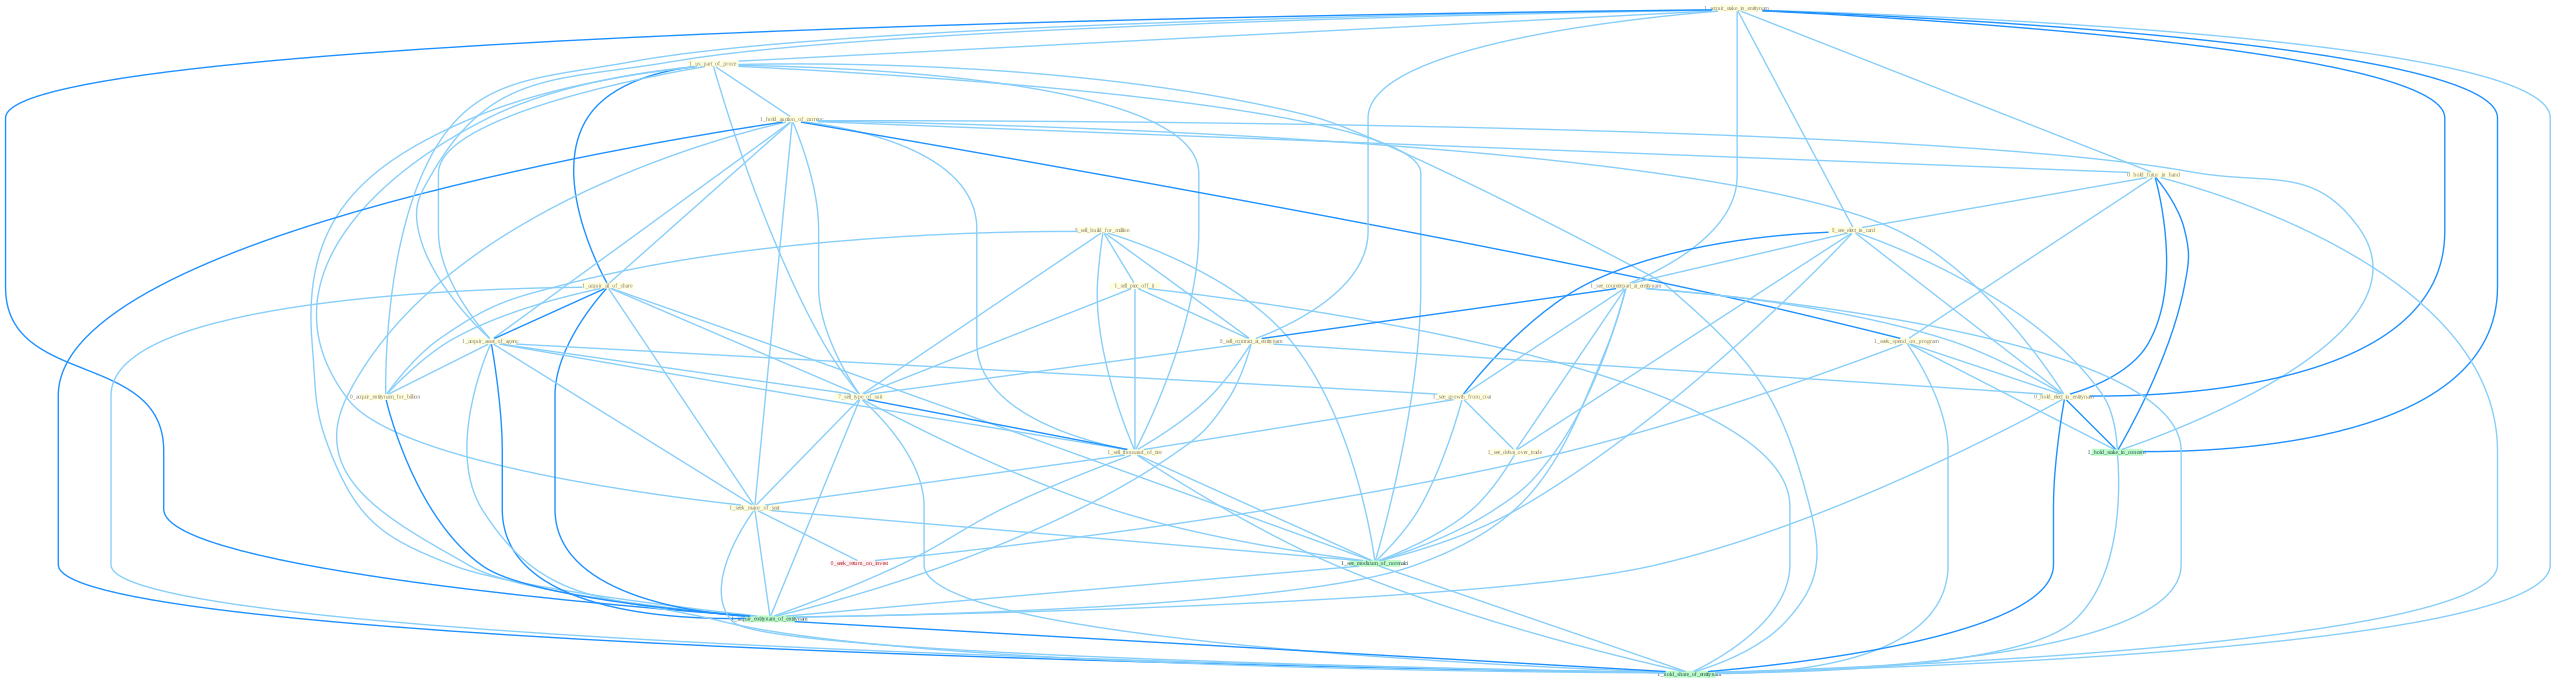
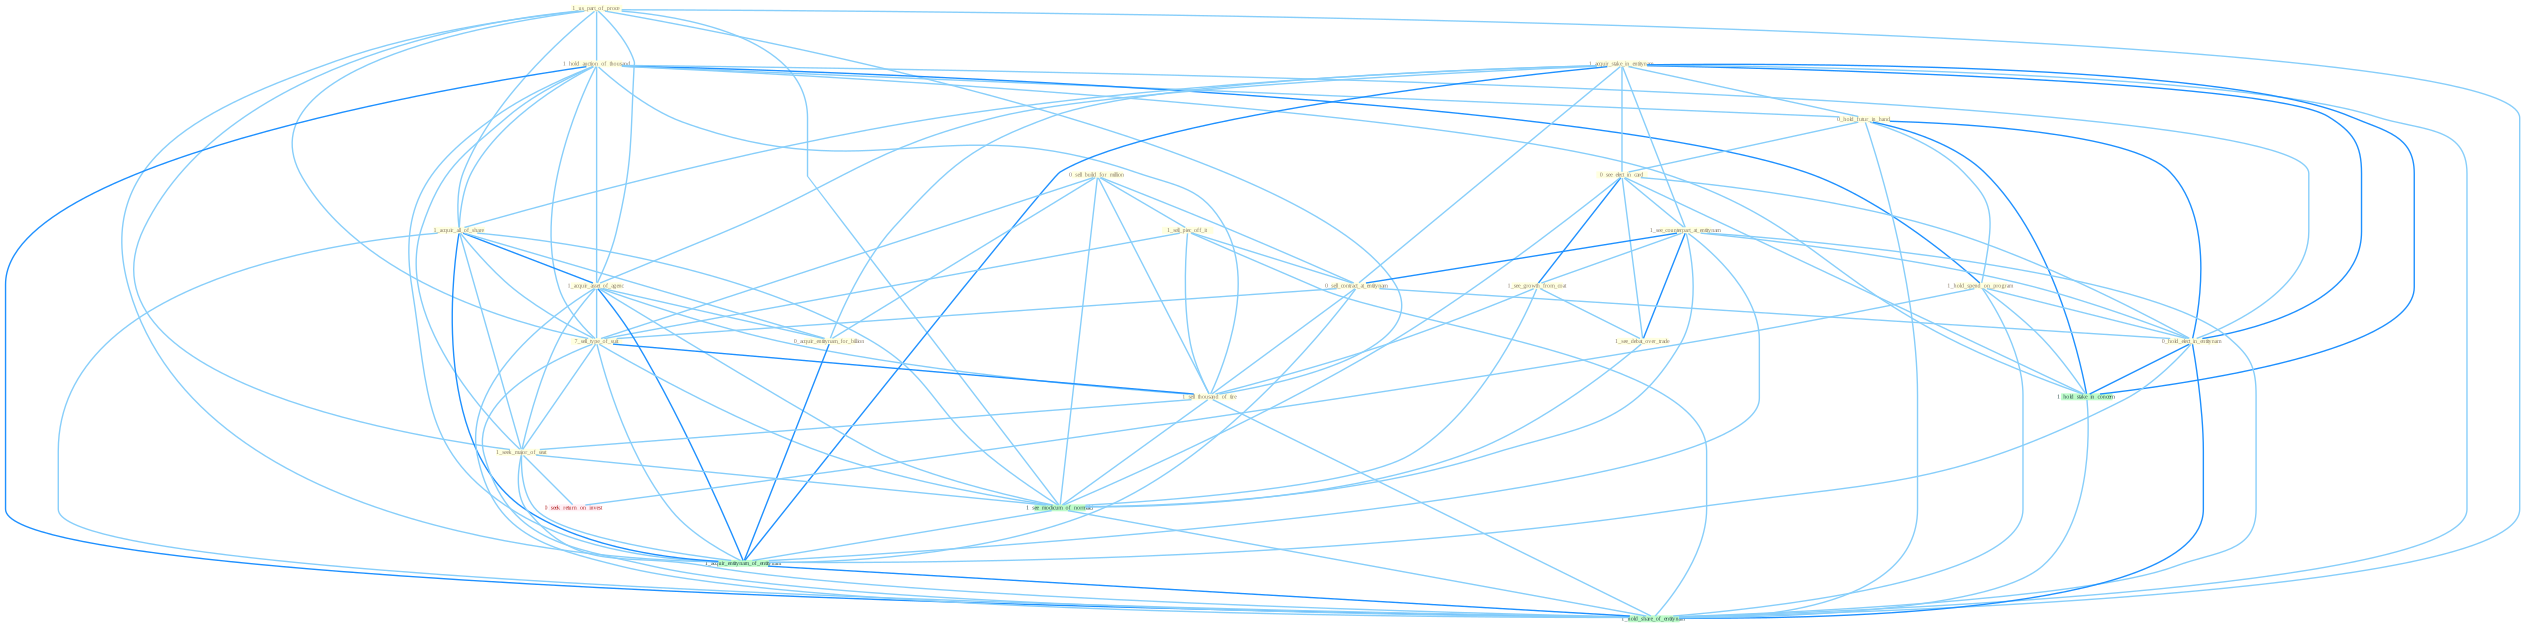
  graph {
    fontname="Liberation Serif"
    node [color="#ffffe0" fixedsize=true fontcolor="#8b7d6b" fontname="Liberation Serif" fontsize=4 shape=polygon style=filled]
    edge [color="#87cefa" fontname="Liberation Serif" w=1]
    "1_us_part_of_proce " [height=.06 width=.5]
-   "1_hold_auction_of_currenc " [height=.06 width=.5]
+   "1_hold_auction_of_currenc " [height=.06 width=.5 label="1_hold_auction_of_thousand"]
    "1_acquir_stake_in_entitynam " [height=.06 width=.5]
    "1_acquir_all_of_share " [height=.06 width=.5]
    "0_sell_build_for_million " [height=.06 width=.5]
    "0_hold_futur_in_hand " [height=.06 width=.5]
    "1_sell_piec_off_it " [height=.06 width=.5]
    n8 [height=.06 label="0_see_elect_in_card" width=.5]
    "1_see_counterpart_at_entitynam " [height=.06 width=.5]
    "0_sell_contract_at_entitynam " [height=.06 width=.5]
    "1_acquir_asset_of_agenc " [height=.06 width=.5]
    n12 [height=.06 label="7_sell_type_of_suit" width=.5]
    "0_acquir_entitynam_for_billion " [height=.06 width=.5]
    "1_sell_thousand_of_tire " [height=.06 width=.5]
    "1_see_growth_from_coat " [height=.06 width=.5]
    "1_see_debat_over_trade " [height=.06 width=.5]
-   "1_hold_spend_on_program " [height=.06 width=.5 label="1_seek_spend_on_program"]
+   "1_hold_spend_on_program " [height=.06 width=.5]
    "1_seek_major_of_seat " [height=.06 width=.5]
    "0_hold_elect_in_entitynam " [height=.06 width=.5]
    "0_seek_return_on_invest " [color="#fff0f5" fontcolor="#b22222" height=.06 width=.5]
    "1_see_modicum_of_normalci " [color="#BDFCC9" fontcolor="#2f4f4f" height=.06 width=.5]
    "1_acquir_entitynam_of_entitynam " [color="#BDFCC9" fontcolor="#2f4f4f" height=.06 width=.5]
    "1_hold_share_of_entitynam " [color="#BDFCC9" fontcolor="#2f4f4f" height=.06 width=.5]
    "1_hold_stake_in_concern " [color="#BDFCC9" fontcolor="#2f4f4f" height=.06 width=.5]
    subgraph sub_1 {
      "1_us_part_of_proce "
      "1_hold_auction_of_currenc "
      "1_acquir_stake_in_entitynam "
      "1_acquir_all_of_share "
      "0_sell_build_for_million "
      "0_hold_futur_in_hand "
      "1_sell_piec_off_it "
      n8
      "1_see_counterpart_at_entitynam "
      "0_sell_contract_at_entitynam "
      "1_acquir_asset_of_agenc "
      n12
      "0_acquir_entitynam_for_billion "
      "1_sell_thousand_of_tire "
      "1_see_growth_from_coat "
      "1_see_debat_over_trade "
      "1_hold_spend_on_program "
      "1_seek_major_of_seat "
      "0_hold_elect_in_entitynam "
    }
    subgraph sub_2 {
      "0_seek_return_on_invest "
    }
    "1_us_part_of_proce " -- "1_hold_auction_of_currenc "
-   "1_us_part_of_proce " -- "1_acquir_all_of_share " [color="#1e90ff"]
+   "1_us_part_of_proce " -- "1_acquir_all_of_share "
    "1_us_part_of_proce " -- "1_acquir_asset_of_agenc "
    "1_us_part_of_proce " -- n12
    "1_us_part_of_proce " -- "1_sell_thousand_of_tire "
    "1_us_part_of_proce " -- "1_seek_major_of_seat "
    "1_us_part_of_proce " -- "1_see_modicum_of_normalci "
    "1_us_part_of_proce " -- "1_acquir_entitynam_of_entitynam "
    "1_us_part_of_proce " -- "1_hold_share_of_entitynam "
    "1_hold_auction_of_currenc " -- "1_acquir_all_of_share "
    "1_hold_auction_of_currenc " -- "0_hold_futur_in_hand "
    "1_hold_auction_of_currenc " -- "1_acquir_asset_of_agenc "
    "1_hold_auction_of_currenc " -- n12
    "1_hold_auction_of_currenc " -- "1_sell_thousand_of_tire "
    "1_hold_auction_of_currenc " -- "1_hold_spend_on_program " [color="#1e90ff"]
    "1_hold_auction_of_currenc " -- "1_seek_major_of_seat "
    "1_hold_auction_of_currenc " -- "0_hold_elect_in_entitynam "
    "1_hold_auction_of_currenc " -- "1_acquir_entitynam_of_entitynam "
    "1_hold_auction_of_currenc " -- "1_hold_share_of_entitynam " [color="#1e90ff" w=2]
    "1_hold_auction_of_currenc " -- "1_hold_stake_in_concern "
-   "1_acquir_stake_in_entitynam " -- "1_us_part_of_proce "
+   "1_acquir_stake_in_entitynam " -- "1_acquir_all_of_share "
    "1_acquir_stake_in_entitynam " -- "0_hold_futur_in_hand "
    "1_acquir_stake_in_entitynam " -- n8
    "1_acquir_stake_in_entitynam " -- "1_see_counterpart_at_entitynam "
    "1_acquir_stake_in_entitynam " -- "0_sell_contract_at_entitynam "
    "1_acquir_stake_in_entitynam " -- "1_acquir_asset_of_agenc "
    "1_acquir_stake_in_entitynam " -- "0_acquir_entitynam_for_billion "
    "1_acquir_stake_in_entitynam " -- "0_hold_elect_in_entitynam " [color="#1e90ff" w=2]
    "1_acquir_stake_in_entitynam " -- "1_acquir_entitynam_of_entitynam " [color="#1e90ff" w=2]
    "1_acquir_stake_in_entitynam " -- "1_hold_share_of_entitynam "
    "1_acquir_stake_in_entitynam " -- "1_hold_stake_in_concern " [color="#1e90ff" w=2]
    "1_acquir_all_of_share " -- "1_acquir_asset_of_agenc " [color="#1e90ff" w=2]
    "1_acquir_all_of_share " -- n12
    "1_acquir_all_of_share " -- "0_acquir_entitynam_for_billion "
    "1_acquir_all_of_share " -- "1_seek_major_of_seat "
    "1_acquir_all_of_share " -- "1_see_modicum_of_normalci "
    "1_acquir_all_of_share " -- "1_acquir_entitynam_of_entitynam " [color="#1e90ff" w=2]
    "1_acquir_all_of_share " -- "1_hold_share_of_entitynam "
    "0_sell_build_for_million " -- "1_sell_piec_off_it "
    "0_sell_build_for_million " -- "0_sell_contract_at_entitynam "
    "0_sell_build_for_million " -- n12
    "0_sell_build_for_million " -- "0_acquir_entitynam_for_billion "
    "0_sell_build_for_million " -- "1_sell_thousand_of_tire "
    "0_sell_build_for_million " -- "1_see_modicum_of_normalci "
    "0_hold_futur_in_hand " -- n8
    "0_hold_futur_in_hand " -- "1_hold_spend_on_program "
    "0_hold_futur_in_hand " -- "0_hold_elect_in_entitynam " [color="#1e90ff" w=2]
    "0_hold_futur_in_hand " -- "1_hold_share_of_entitynam "
    "0_hold_futur_in_hand " -- "1_hold_stake_in_concern " [color="#1e90ff" w=2]
    "1_sell_piec_off_it " -- "0_sell_contract_at_entitynam "
    "1_sell_piec_off_it " -- n12
    "1_sell_piec_off_it " -- "1_sell_thousand_of_tire "
    "1_sell_piec_off_it " -- "1_hold_share_of_entitynam "
    n8 -- "1_see_counterpart_at_entitynam "
    n8 -- "1_see_growth_from_coat " [color="#1e90ff" w=2]
    n8 -- "1_see_debat_over_trade "
    n8 -- "0_hold_elect_in_entitynam "
    n8 -- "1_see_modicum_of_normalci "
    n8 -- "1_hold_stake_in_concern "
    "1_see_counterpart_at_entitynam " -- "0_sell_contract_at_entitynam " [color="#1e90ff" w=2]
    "1_see_counterpart_at_entitynam " -- "1_see_growth_from_coat "
-   "1_see_counterpart_at_entitynam " -- "1_see_debat_over_trade "
+   "1_see_counterpart_at_entitynam " -- "1_see_debat_over_trade " [color="#1e90ff"]
    "1_see_counterpart_at_entitynam " -- "0_hold_elect_in_entitynam "
    "1_see_counterpart_at_entitynam " -- "1_see_modicum_of_normalci "
    "1_see_counterpart_at_entitynam " -- "1_acquir_entitynam_of_entitynam "
    "1_see_counterpart_at_entitynam " -- "1_hold_share_of_entitynam "
    "0_sell_contract_at_entitynam " -- n12
    "0_sell_contract_at_entitynam " -- "1_sell_thousand_of_tire "
    "0_sell_contract_at_entitynam " -- "0_hold_elect_in_entitynam "
    "0_sell_contract_at_entitynam " -- "1_acquir_entitynam_of_entitynam "
    "1_acquir_asset_of_agenc " -- n12
    "1_acquir_asset_of_agenc " -- "0_acquir_entitynam_for_billion "
    "1_acquir_asset_of_agenc " -- "1_sell_thousand_of_tire "
    "1_acquir_asset_of_agenc " -- "1_seek_major_of_seat "
-   "1_acquir_asset_of_agenc " -- "1_see_growth_from_coat "
+   "1_acquir_asset_of_agenc " -- "1_see_modicum_of_normalci "
    "1_acquir_asset_of_agenc " -- "1_acquir_entitynam_of_entitynam " [color="#1e90ff" w=2]
    "1_acquir_asset_of_agenc " -- "1_hold_share_of_entitynam "
    n12 -- "1_sell_thousand_of_tire " [color="#1e90ff" w=2]
    n12 -- "1_seek_major_of_seat "
    n12 -- "1_see_modicum_of_normalci "
    n12 -- "1_acquir_entitynam_of_entitynam "
    n12 -- "1_hold_share_of_entitynam "
    "0_acquir_entitynam_for_billion " -- "1_acquir_entitynam_of_entitynam " [color="#1e90ff" w=2]
    "1_sell_thousand_of_tire " -- "1_seek_major_of_seat "
    "1_sell_thousand_of_tire " -- "1_see_modicum_of_normalci "
-   "1_sell_thousand_of_tire " -- "1_acquir_entitynam_of_entitynam "
    "1_sell_thousand_of_tire " -- "1_hold_share_of_entitynam "
    "1_see_growth_from_coat " -- "1_sell_thousand_of_tire "
    "1_see_growth_from_coat " -- "1_see_debat_over_trade "
    "1_see_growth_from_coat " -- "1_see_modicum_of_normalci "
    "1_see_debat_over_trade " -- "1_see_modicum_of_normalci "
    "1_hold_spend_on_program " -- "0_hold_elect_in_entitynam "
    "1_hold_spend_on_program " -- "0_seek_return_on_invest "
    "1_hold_spend_on_program " -- "1_hold_share_of_entitynam "
    "1_hold_spend_on_program " -- "1_hold_stake_in_concern "
    "1_seek_major_of_seat " -- "0_seek_return_on_invest "
    "1_seek_major_of_seat " -- "1_see_modicum_of_normalci "
    "1_seek_major_of_seat " -- "1_acquir_entitynam_of_entitynam "
    "1_seek_major_of_seat " -- "1_hold_share_of_entitynam "
    "0_hold_elect_in_entitynam " -- "1_acquir_entitynam_of_entitynam "
    "0_hold_elect_in_entitynam " -- "1_hold_share_of_entitynam " [color="#1e90ff" w=2]
    "0_hold_elect_in_entitynam " -- "1_hold_stake_in_concern " [color="#1e90ff" w=2]
    "1_see_modicum_of_normalci " -- "1_acquir_entitynam_of_entitynam "
    "1_see_modicum_of_normalci " -- "1_hold_share_of_entitynam "
    "1_acquir_entitynam_of_entitynam " -- "1_hold_share_of_entitynam " [color="#1e90ff" w=2]
    "1_hold_stake_in_concern " -- "1_hold_share_of_entitynam "
  }
